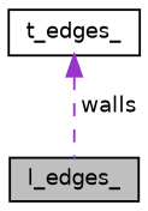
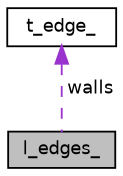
  digraph {
    node [color=black fontname=Helvetica fontsize=10 shape=record style=filled]
    n1 [fillcolor=grey75 fontcolor=black height=0.2 label=l_edges_ width=0.4]
-   n2 [fillcolor=white height=0.2 label=t_edges_ width=0.4]
+   n2 [fillcolor=white height=0.2 label=t_edge_ width=0.4]
    n2 -> n1 [color=darkorchid3 dir=back fontname=Helvetica fontsize=10 label=" walls" labelfontname=Helvetica labelfontsize=10 style=dashed]
  }
